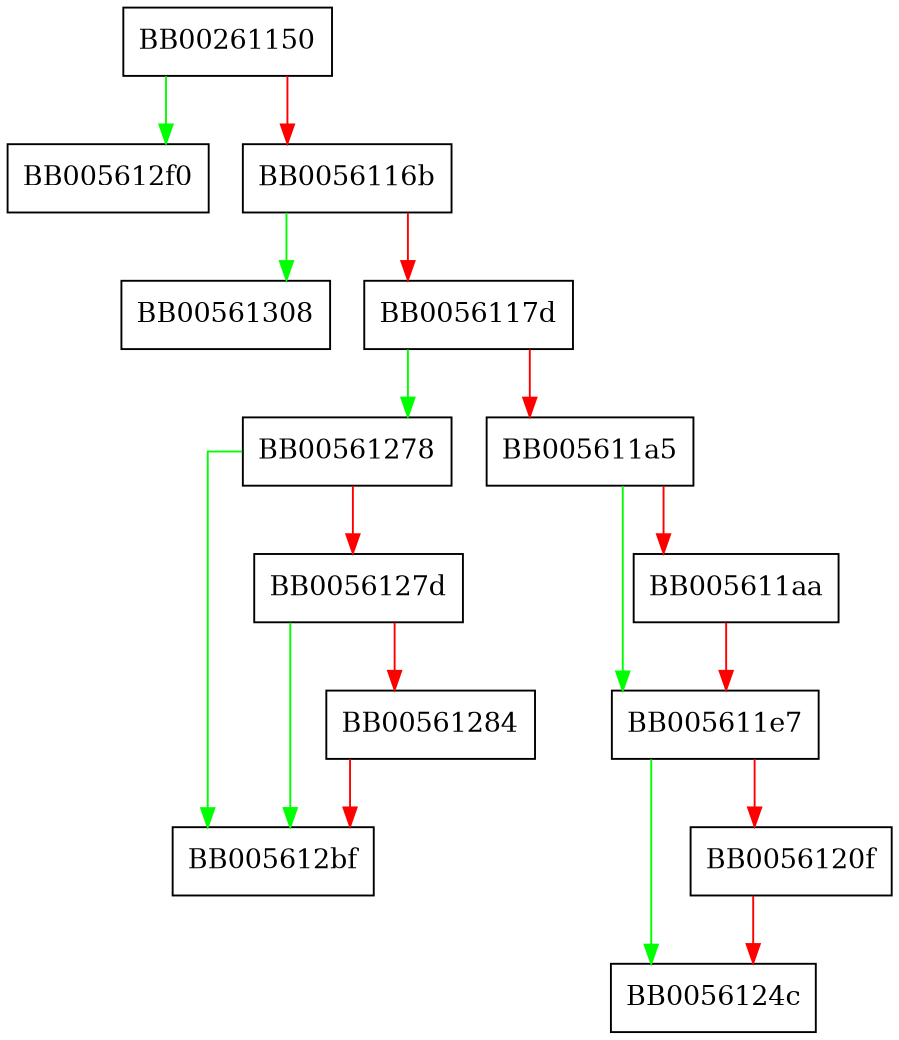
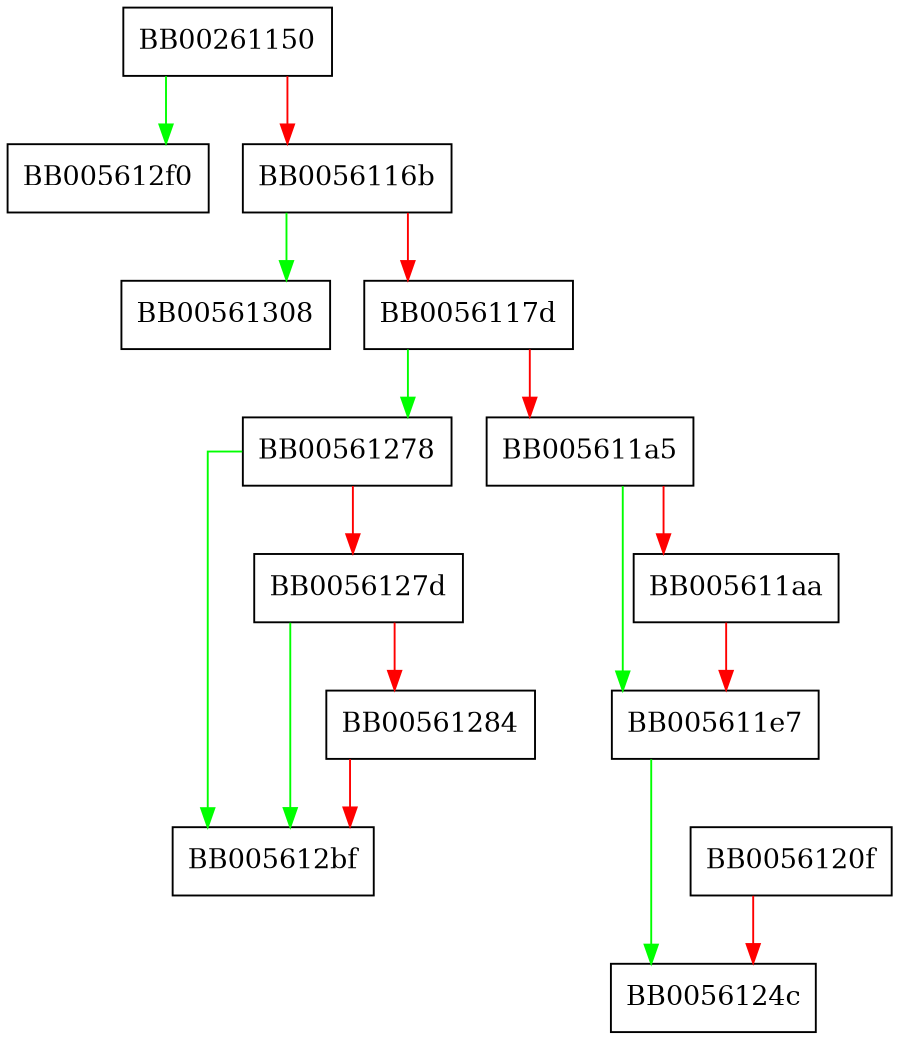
  digraph {
    splines=ortho
    node [shape=box]
    edge [color=red]
    n1 [label=BB00261150]
    BB005612f0
    BB0056116b
    BB00561308
    BB0056117d
    BB00561278
    BB005611a5
    BB005612bf
    BB0056127d
    BB005611e7
    BB005611aa
    BB00561284
    BB0056124c
    BB0056120f
    n1 -> BB005612f0 [color=green]
    n1 -> BB0056116b
    BB0056116b -> BB00561308 [color=green]
    BB0056116b -> BB0056117d
    BB0056117d -> BB00561278 [color=green]
    BB0056117d -> BB005611a5
    BB00561278 -> BB005612bf [color=green]
    BB00561278 -> BB0056127d
    BB005611a5 -> BB005611e7 [color=green]
    BB005611a5 -> BB005611aa
    BB0056127d -> BB005612bf [color=green]
    BB0056127d -> BB00561284
    BB005611e7 -> BB0056124c [color=green]
-   BB005611e7 -> BB0056120f
    BB005611aa -> BB005611e7
    BB00561284 -> BB005612bf
    BB0056120f -> BB0056124c
  }
